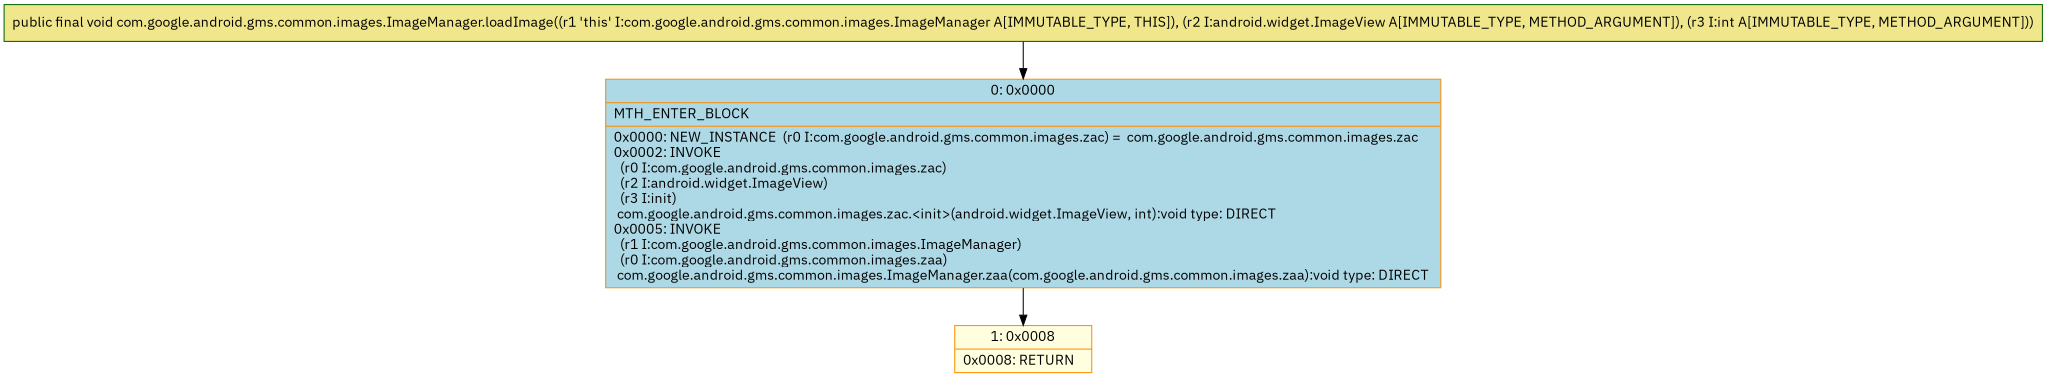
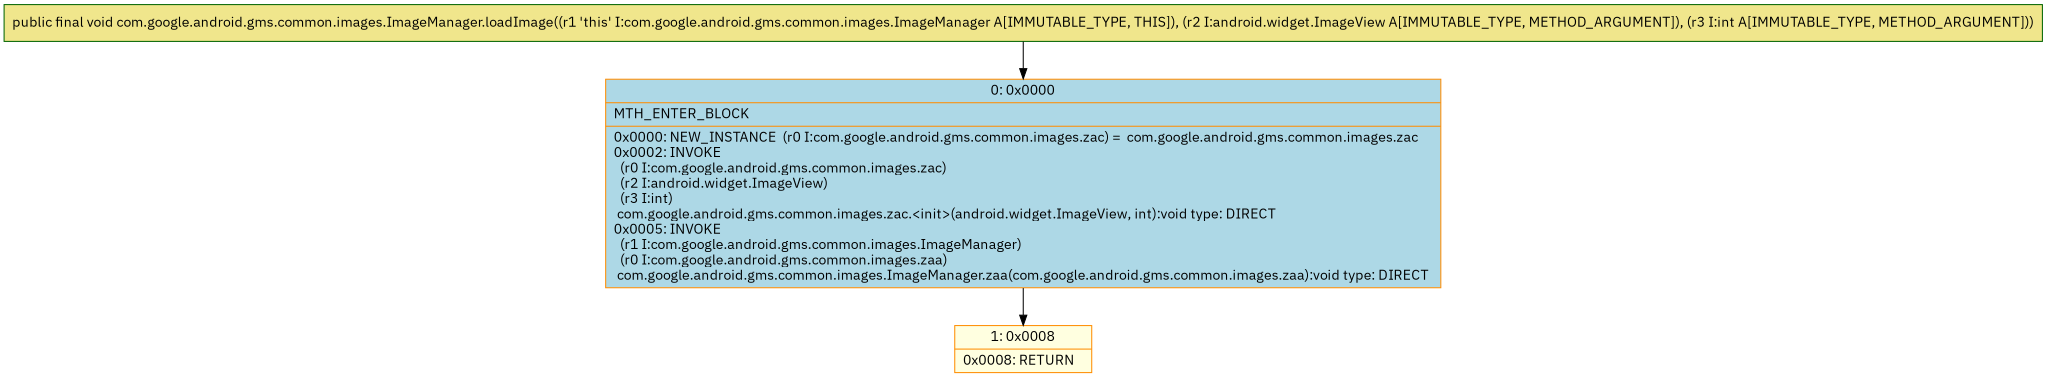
  digraph {
    fontname="IBM Plex Sans"
    node [shape=record style=filled color=darkorange fontname="IBM Plex Sans"]
    edge [fontname="IBM Plex Sans"]
-   n1 [label="{0\:\ 0x0000|MTH_ENTER_BLOCK\l|0x0000: NEW_INSTANCE  (r0 I:com.google.android.gms.common.images.zac) =  com.google.android.gms.common.images.zac \l0x0002: INVOKE  \l  (r0 I:com.google.android.gms.common.images.zac)\l  (r2 I:android.widget.ImageView)\l  (r3 I:init)\l com.google.android.gms.common.images.zac.\<init\>(android.widget.ImageView, int):void type: DIRECT \l0x0005: INVOKE  \l  (r1 I:com.google.android.gms.common.images.ImageManager)\l  (r0 I:com.google.android.gms.common.images.zaa)\l com.google.android.gms.common.images.ImageManager.zaa(com.google.android.gms.common.images.zaa):void type: DIRECT \l}" fillcolor=lightblue]
+   n1 [label="{0\:\ 0x0000|MTH_ENTER_BLOCK\l|0x0000: NEW_INSTANCE  (r0 I:com.google.android.gms.common.images.zac) =  com.google.android.gms.common.images.zac \l0x0002: INVOKE  \l  (r0 I:com.google.android.gms.common.images.zac)\l  (r2 I:android.widget.ImageView)\l  (r3 I:int)\l com.google.android.gms.common.images.zac.\<init\>(android.widget.ImageView, int):void type: DIRECT \l0x0005: INVOKE  \l  (r1 I:com.google.android.gms.common.images.ImageManager)\l  (r0 I:com.google.android.gms.common.images.zaa)\l com.google.android.gms.common.images.ImageManager.zaa(com.google.android.gms.common.images.zaa):void type: DIRECT \l}" fillcolor=lightblue]
    n2 [label="{1\:\ 0x0008|0x0008: RETURN   \l}" fillcolor=lightyellow]
    n3 [label="{public final void com.google.android.gms.common.images.ImageManager.loadImage((r1 'this' I:com.google.android.gms.common.images.ImageManager A[IMMUTABLE_TYPE, THIS]), (r2 I:android.widget.ImageView A[IMMUTABLE_TYPE, METHOD_ARGUMENT]), (r3 I:int A[IMMUTABLE_TYPE, METHOD_ARGUMENT])) }" fillcolor=khaki color=darkgreen]
    n1 -> n2
    n3 -> n1
  }
